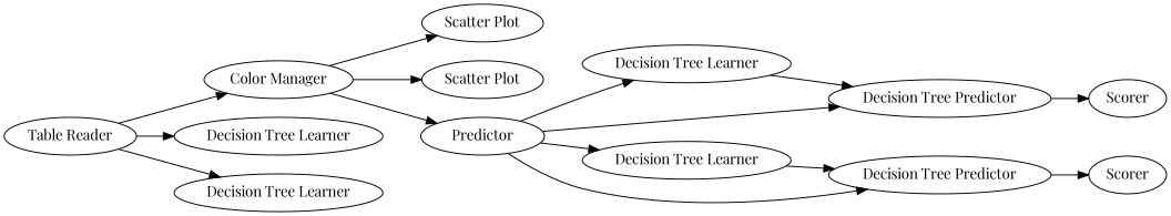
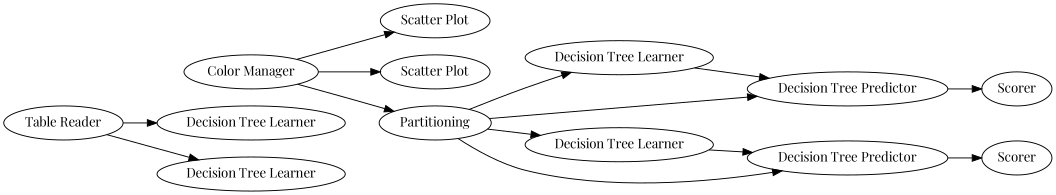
  digraph {
    fontname="Playfair Display"
    rankdir=LR
    node [fontname="Playfair Display"]
    edge [fontname="Playfair Display"]
    n1 [label="Color Manager"]
    n2 [label="Scatter Plot"]
    n3 [label="Scatter Plot"]
-   n4 [label=Predictor]
+   n4 [label=Partitioning]
    n5 [label="Decision Tree Learner"]
    n6 [label="Decision Tree Learner"]
    n7 [label="Decision Tree Predictor"]
    n8 [label="Decision Tree Learner"]
    n9 [label="Decision Tree Predictor"]
    n10 [label=Scorer]
    n11 [label=Scorer]
    n12 [label="Decision Tree Learner"]
    n13 [label="Table Reader"]
    n1 -> n2
    n1 -> n3
    n1 -> n4
    n4 -> n6
    n4 -> n7
    n4 -> n8
    n4 -> n9
    n6 -> n7
    n7 -> n10
    n8 -> n9
    n9 -> n11
-   n13 -> n1
    n13 -> n5
    n13 -> n12
  }
